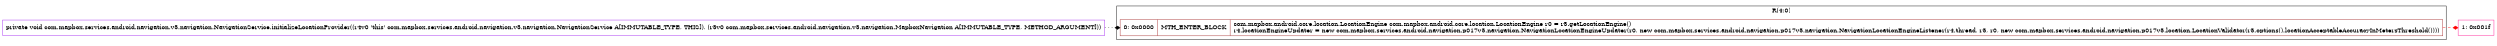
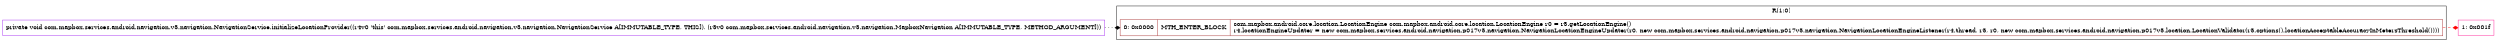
  digraph {
    rankdir=LR
    node [shape=record]
    edge [arrowhead=diamond]
    n1 [color=brown label="{0\:\ 0x0000|MTH_ENTER_BLOCK\l|com.mapbox.android.core.location.LocationEngine com.mapbox.android.core.location.LocationEngine r0 = r5.getLocationEngine()\lr4.locationEngineUpdater = new com.mapbox.services.android.navigation.p017v5.navigation.NavigationLocationEngineUpdater(r0, new com.mapbox.services.android.navigation.p017v5.navigation.NavigationLocationEngineListener(r4.thread, r5, r0, new com.mapbox.services.android.navigation.p017v5.location.LocationValidator(r5.options().locationAcceptableAccuracyInMetersThreshold())))\l}"]
    n2 [color=deeppink label="{1\:\ 0x001f}"]
    n3 [label="{private void com.mapbox.services.android.navigation.v5.navigation.NavigationService.initializeLocationProvider((r4v0 'this' com.mapbox.services.android.navigation.v5.navigation.NavigationService A[IMMUTABLE_TYPE, THIS]), (r5v0 com.mapbox.services.android.navigation.v5.navigation.MapboxNavigation A[IMMUTABLE_TYPE, METHOD_ARGUMENT])) }" color=purple]
    subgraph cluster_1 {
-     label="R(4:0)"
+     label="R(1:0)"
      n1
    }
    n1 -> n2 [color=red style=dashed]
    n3 -> n1 [color=black style=dotted]
  }
